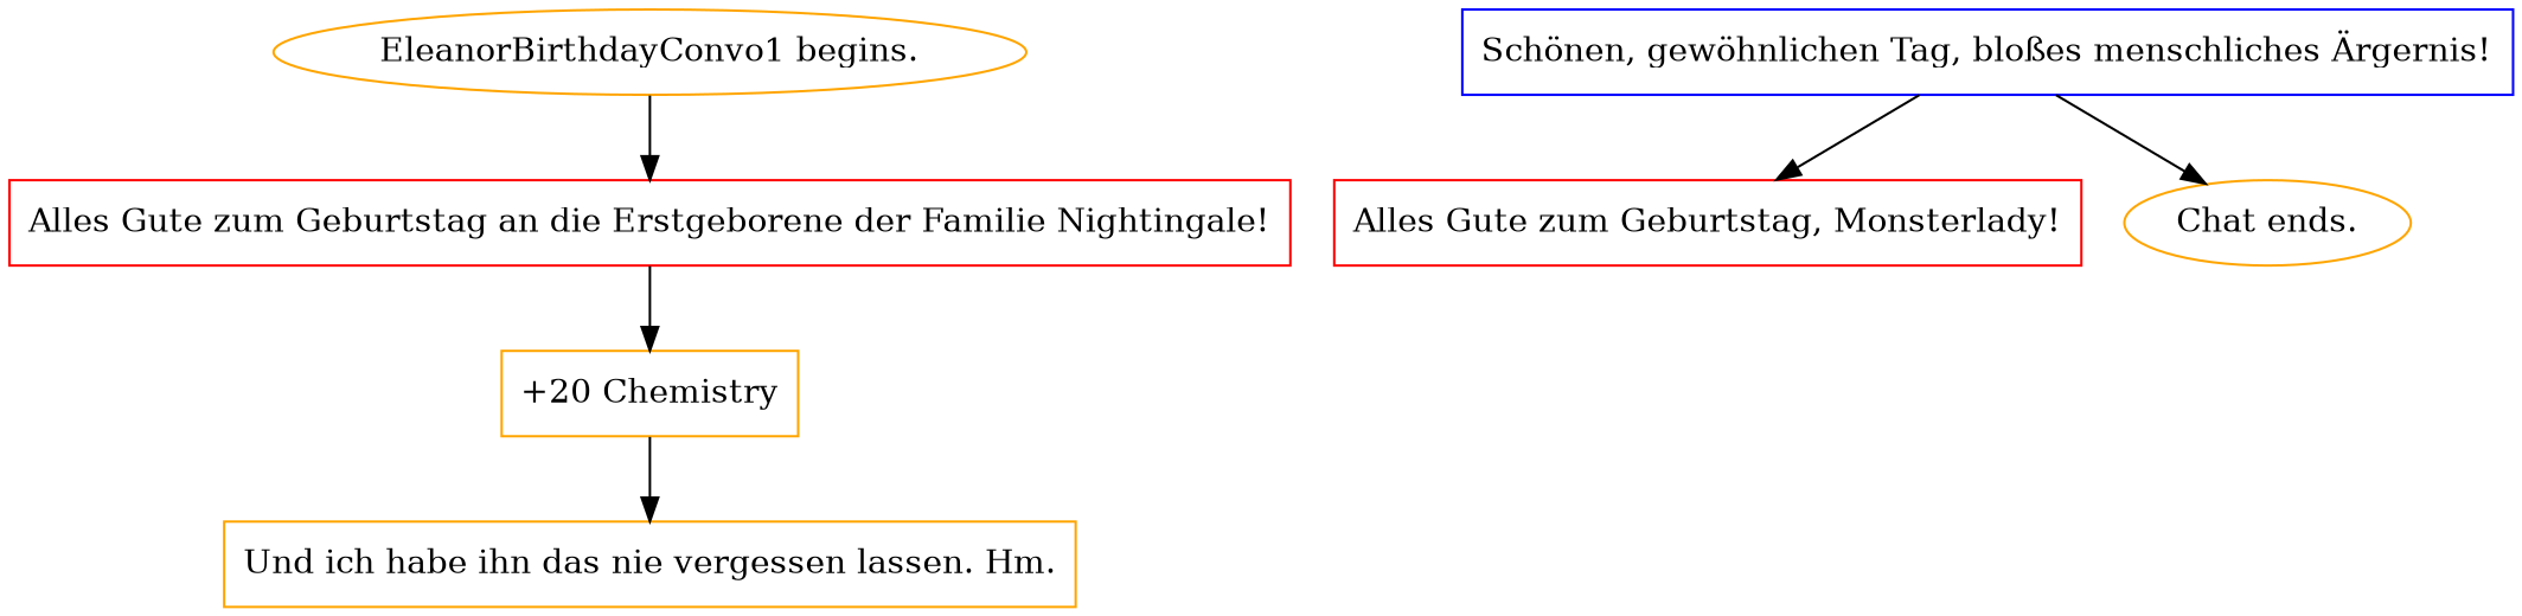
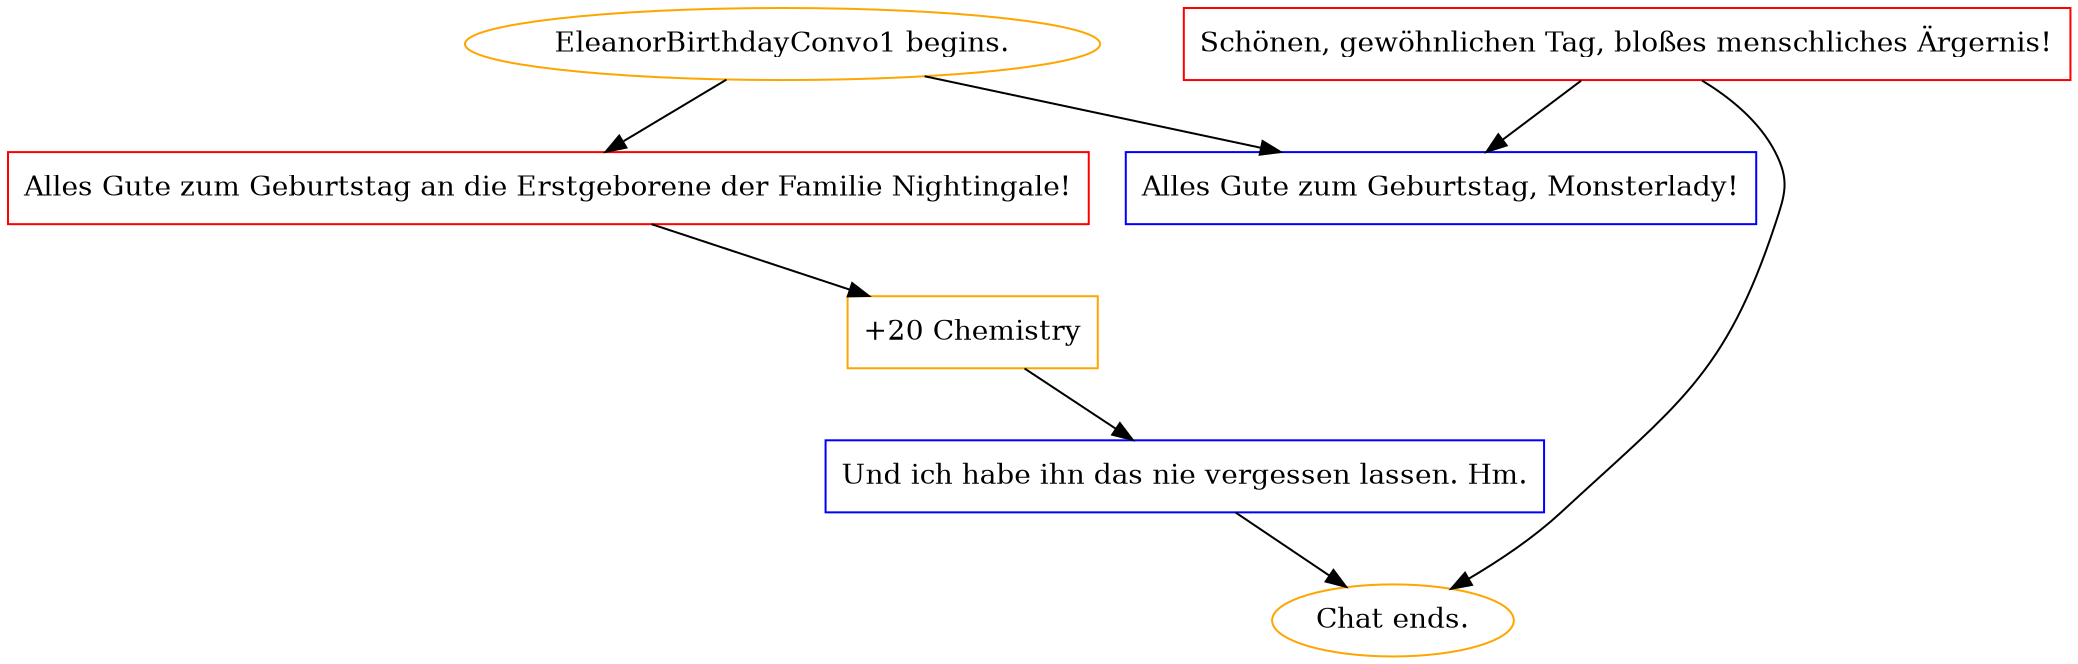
  digraph {
    node [color=orange shape=box]
    "EleanorBirthdayConvo1 begins." [shape=""]
    n2 [color=red label="Alles Gute zum Geburtstag an die Erstgeborene der Familie Nightingale!"]
-   n3 [color=red label="Alles Gute zum Geburtstag, Monsterlady!"]
+   n3 [color=blue label="Alles Gute zum Geburtstag, Monsterlady!"]
    n4 [label="+20 Chemistry"]
-   n5 [label="Und ich habe ihn das nie vergessen lassen. Hm."]
-   n6 [color=blue label="Schönen, gewöhnlichen Tag, bloßes menschliches Ärgernis!"]
+   n5 [color=blue label="Und ich habe ihn das nie vergessen lassen. Hm."]
+   n6 [color=red label="Schönen, gewöhnlichen Tag, bloßes menschliches Ärgernis!"]
    "Chat ends." [shape=""]
    "EleanorBirthdayConvo1 begins." -> n2
+   "EleanorBirthdayConvo1 begins." -> n3
    n2 -> n4
    n4 -> n5
+   n5 -> "Chat ends."
    n6 -> n3
    n6 -> "Chat ends."
  }
